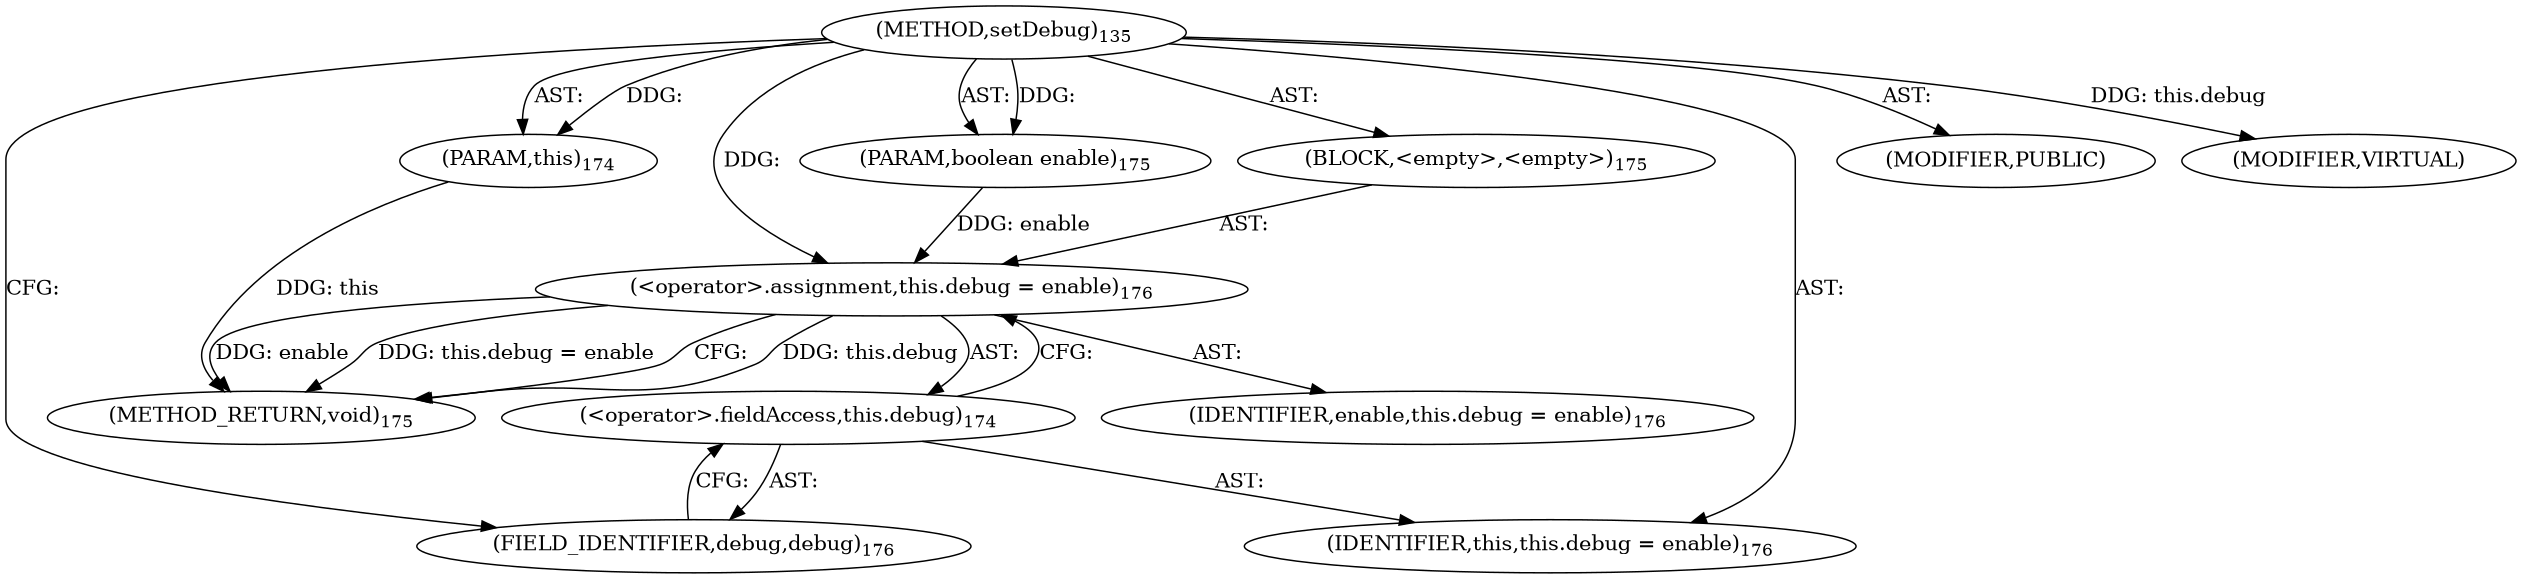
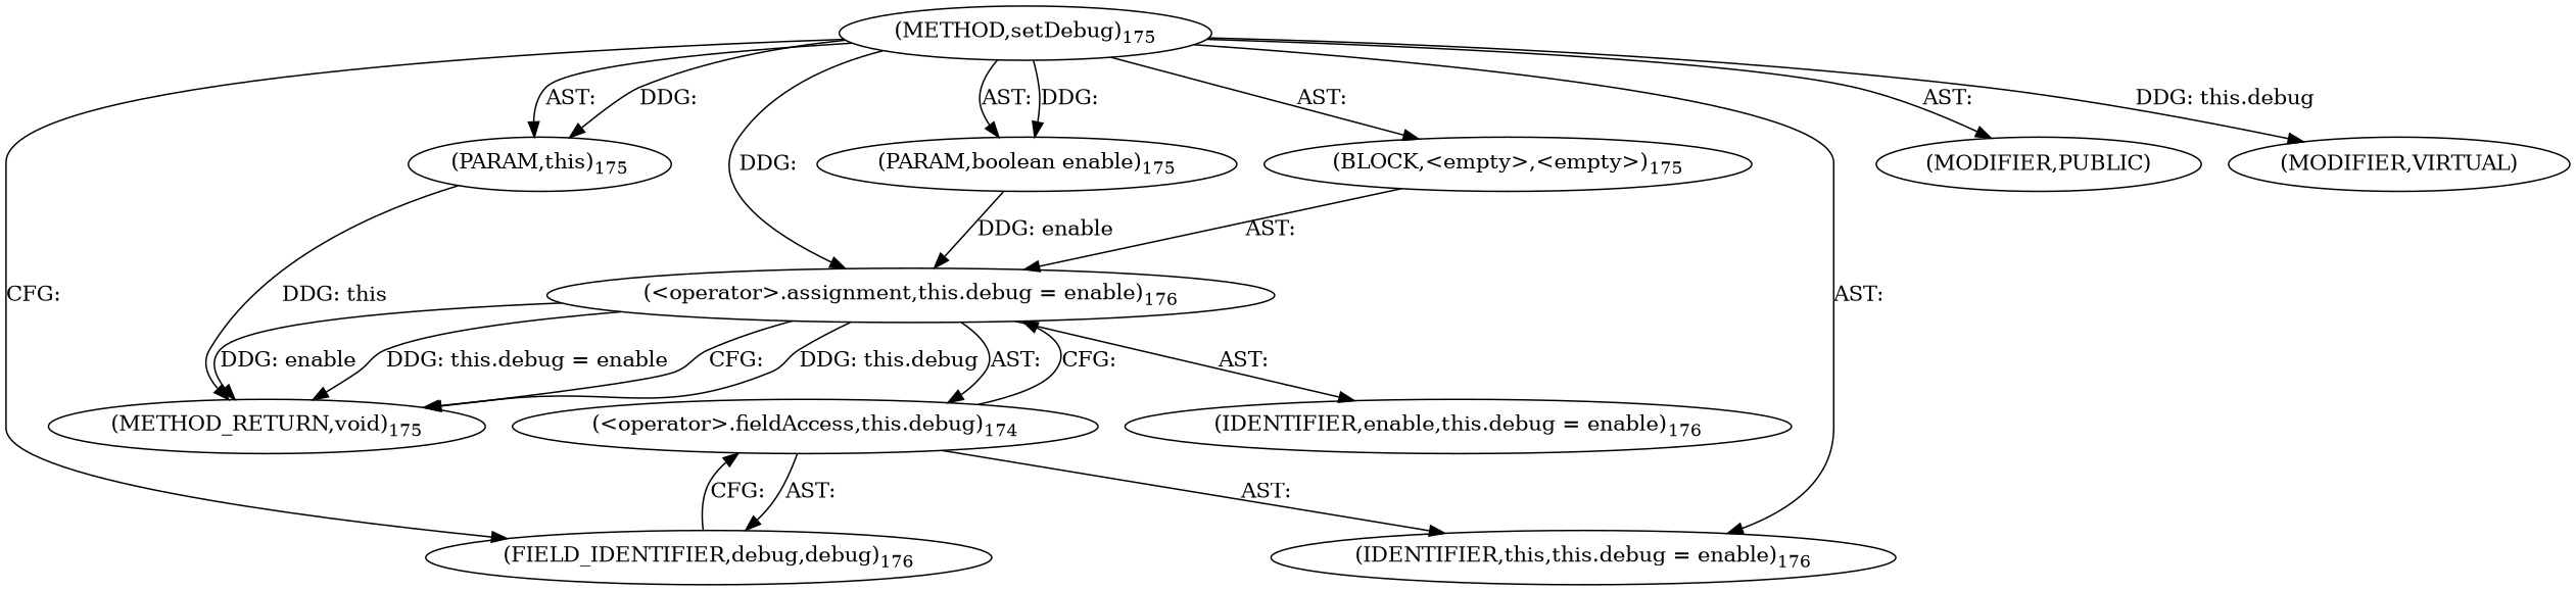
  digraph {
-   n1 [label=<(METHOD,setDebug)<SUB>135</SUB>>]
-   n2 [label=<(PARAM,this)<SUB>174</SUB>>]
+   n1 [label=<(METHOD,setDebug)<SUB>175</SUB>>]
+   n2 [label=<(PARAM,this)<SUB>175</SUB>>]
    n3 [label=<(PARAM,boolean enable)<SUB>175</SUB>>]
    n4 [label=<(BLOCK,&lt;empty&gt;,&lt;empty&gt;)<SUB>175</SUB>>]
    n5 [label=<(&lt;operator&gt;.assignment,this.debug = enable)<SUB>176</SUB>>]
    n6 [label=<(FIELD_IDENTIFIER,debug,debug)<SUB>176</SUB>>]
    n7 [label=<(MODIFIER,PUBLIC)>]
    n8 [label=<(MODIFIER,VIRTUAL)>]
    n9 [label=<(IDENTIFIER,this,this.debug = enable)<SUB>176</SUB>>]
    n10 [label=<(METHOD_RETURN,void)<SUB>175</SUB>>]
    n11 [label=<(&lt;operator&gt;.fieldAccess,this.debug)<SUB>174</SUB>>]
    n12 [label=<(IDENTIFIER,enable,this.debug = enable)<SUB>176</SUB>>]
    n1 -> n2 [label="AST: "]
    n1 -> n2 [label="DDG: "]
    n1 -> n3 [label="AST: "]
    n1 -> n3 [label="DDG: "]
    n1 -> n4 [label="AST: "]
    n1 -> n5 [label="DDG: "]
    n1 -> n6 [label="CFG: "]
    n1 -> n7 [label="AST: "]
    n1 -> n8 [label="DDG: this.debug"]
    n1 -> n9 [label="AST: "]
    n2 -> n10 [label="DDG: this"]
    n3 -> n5 [label="DDG: enable"]
    n4 -> n5 [label="AST: "]
    n5 -> n10 [label="CFG: "]
    n5 -> n10 [label="DDG: this.debug"]
    n5 -> n10 [label="DDG: enable"]
    n5 -> n10 [label="DDG: this.debug = enable"]
    n5 -> n11 [label="AST: "]
    n5 -> n12 [label="AST: "]
    n6 -> n11 [label="CFG: "]
    n11 -> n5 [label="CFG: "]
    n11 -> n6 [label="AST: "]
    n11 -> n9 [label="AST: "]
  }
